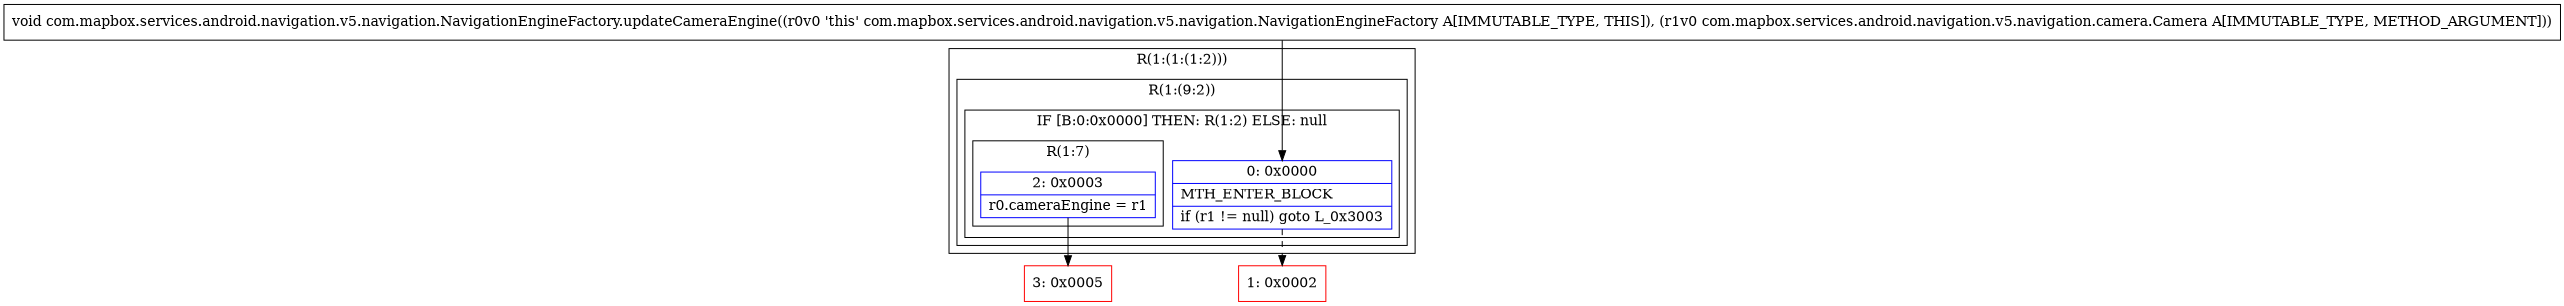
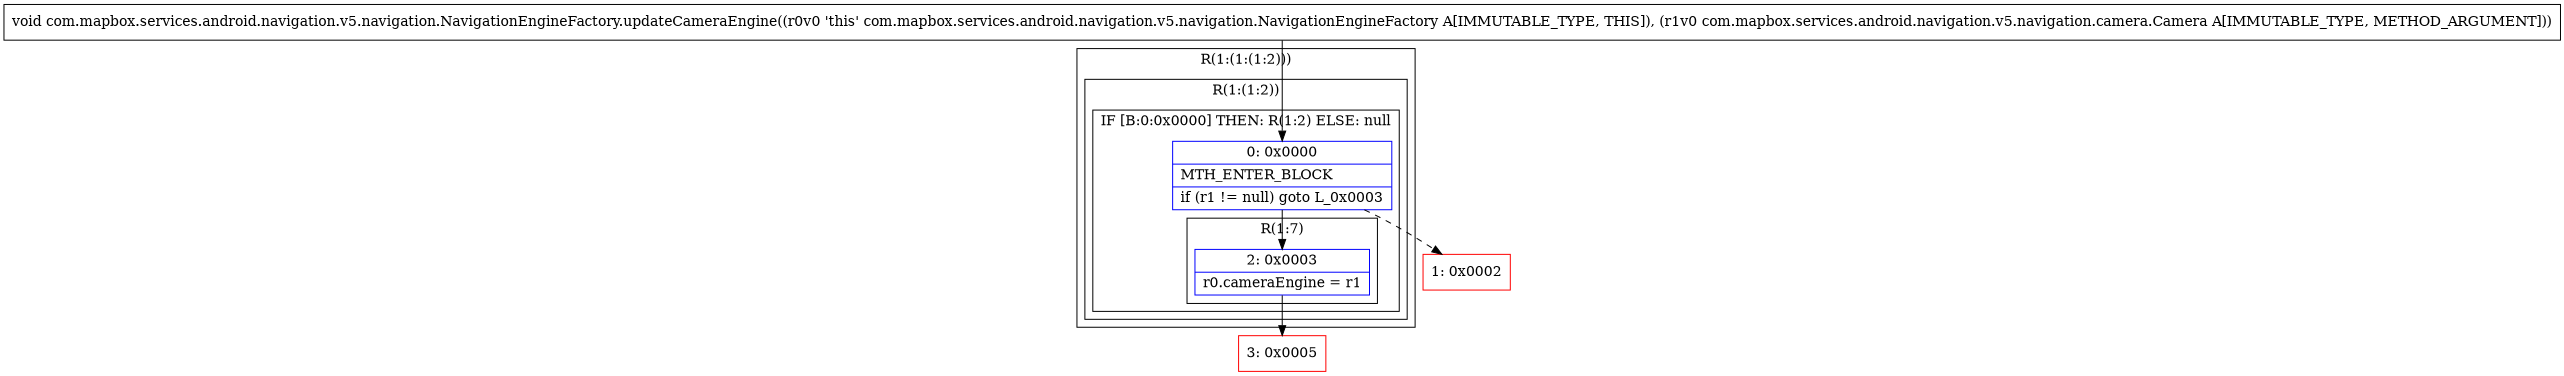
  digraph {
    node [color=blue shape=record]
    n1 [label="{2\:\ 0x0003|r0.cameraEngine = r1\l}"]
-   n2 [label="{0\:\ 0x0000|MTH_ENTER_BLOCK\l|if (r1 != null) goto L_0x3003\l}"]
+   n2 [label="{0\:\ 0x0000|MTH_ENTER_BLOCK\l|if (r1 != null) goto L_0x0003\l}"]
    n3 [color=red label="{3\:\ 0x0005}"]
    n4 [color=red label="{1\:\ 0x0002}"]
    n5 [label="{void com.mapbox.services.android.navigation.v5.navigation.NavigationEngineFactory.updateCameraEngine((r0v0 'this' com.mapbox.services.android.navigation.v5.navigation.NavigationEngineFactory A[IMMUTABLE_TYPE, THIS]), (r1v0 com.mapbox.services.android.navigation.v5.navigation.camera.Camera A[IMMUTABLE_TYPE, METHOD_ARGUMENT])) }" color=""]
    subgraph cluster_1 {
      label="R(1:(1:(1:2)))"
      subgraph cluster_2 {
-       label="R(1:(9:2))"
+       label="R(1:(1:2))"
        subgraph cluster_3 {
          label="IF [B:0:0x0000] THEN: R(1:2) ELSE: null"
          n2
          subgraph cluster_4 {
            label="R(1:7)"
            n1
          }
        }
      }
    }
    n1 -> n3
+   n2 -> n1
    n2 -> n4 [style=dashed]
    n5 -> n2
  }
